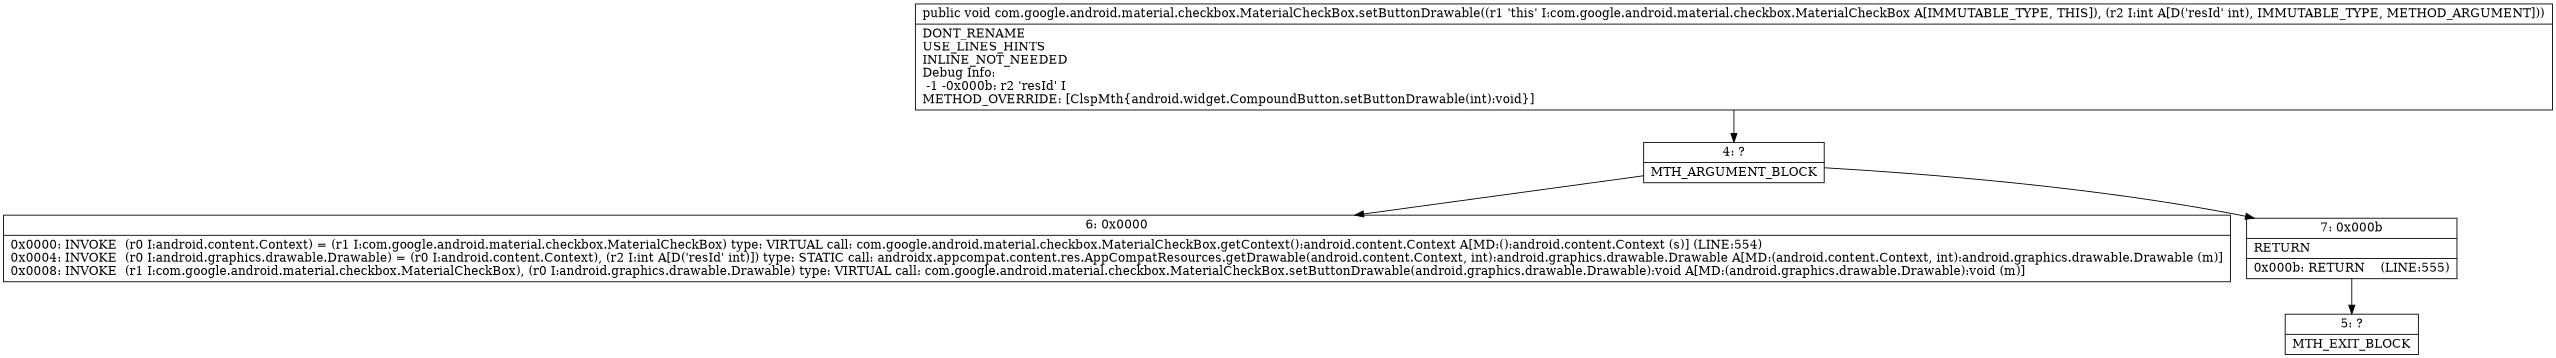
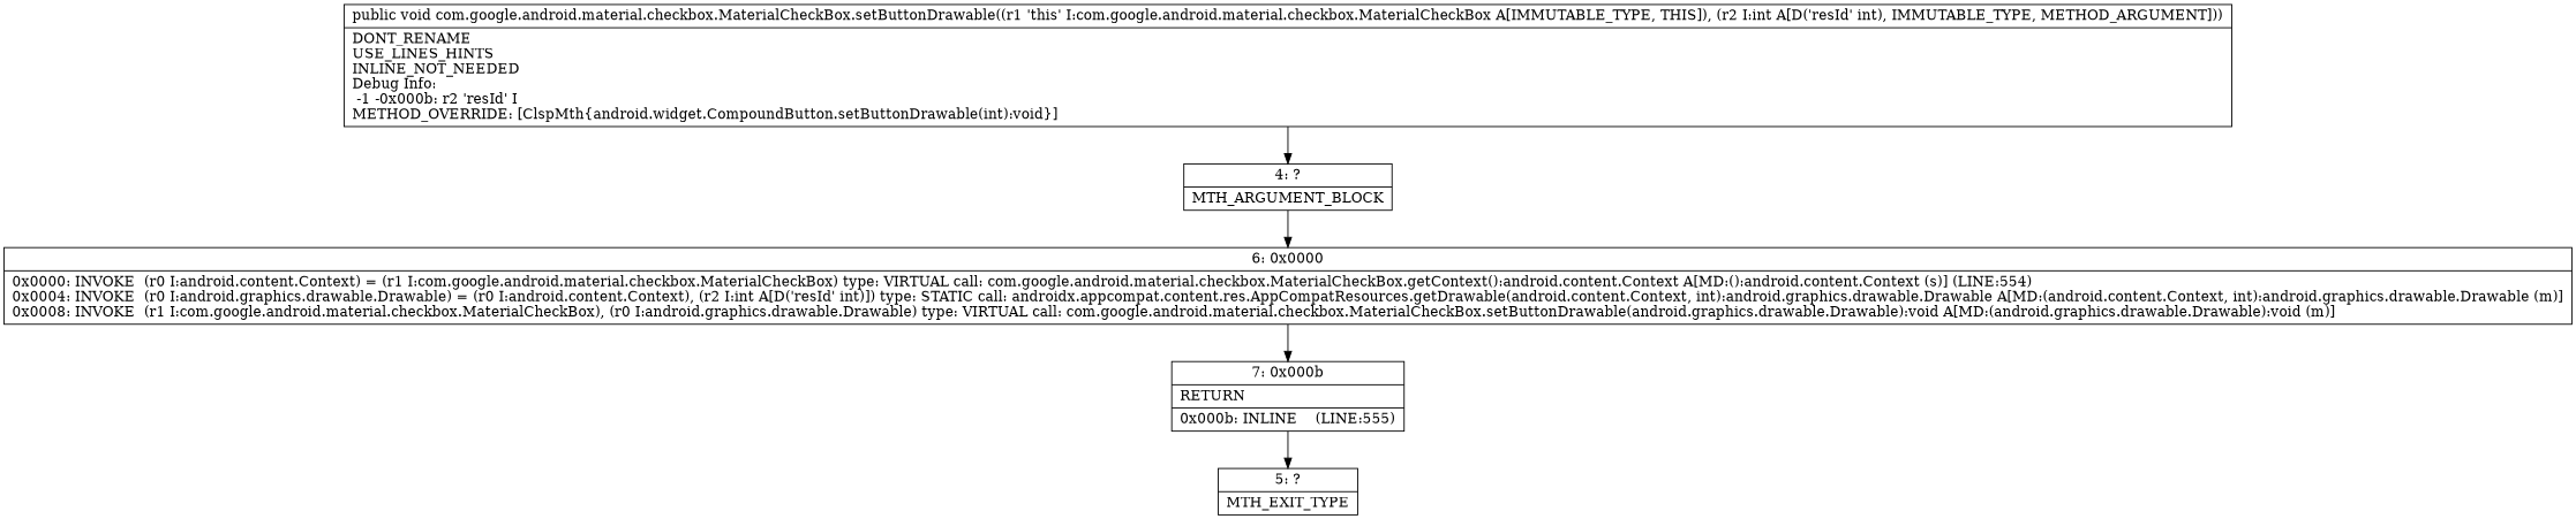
  digraph {
    node [shape=record]
    n1 [label="{4\:\ ?|MTH_ARGUMENT_BLOCK\l}"]
    n2 [label="{6\:\ 0x0000|0x0000: INVOKE  (r0 I:android.content.Context) = (r1 I:com.google.android.material.checkbox.MaterialCheckBox) type: VIRTUAL call: com.google.android.material.checkbox.MaterialCheckBox.getContext():android.content.Context A[MD:():android.content.Context (s)] (LINE:554)\l0x0004: INVOKE  (r0 I:android.graphics.drawable.Drawable) = (r0 I:android.content.Context), (r2 I:int A[D('resId' int)]) type: STATIC call: androidx.appcompat.content.res.AppCompatResources.getDrawable(android.content.Context, int):android.graphics.drawable.Drawable A[MD:(android.content.Context, int):android.graphics.drawable.Drawable (m)]\l0x0008: INVOKE  (r1 I:com.google.android.material.checkbox.MaterialCheckBox), (r0 I:android.graphics.drawable.Drawable) type: VIRTUAL call: com.google.android.material.checkbox.MaterialCheckBox.setButtonDrawable(android.graphics.drawable.Drawable):void A[MD:(android.graphics.drawable.Drawable):void (m)]\l}"]
-   n3 [label="{7\:\ 0x000b|RETURN\l|0x000b: RETURN    (LINE:555)\l}"]
-   n4 [label="{5\:\ ?|MTH_EXIT_BLOCK\l}"]
+   n3 [label="{7\:\ 0x000b|RETURN\l|0x000b: INLINE    (LINE:555)\l}"]
+   n4 [label="{5\:\ ?|MTH_EXIT_TYPE\l}"]
    n5 [label="{public void com.google.android.material.checkbox.MaterialCheckBox.setButtonDrawable((r1 'this' I:com.google.android.material.checkbox.MaterialCheckBox A[IMMUTABLE_TYPE, THIS]), (r2 I:int A[D('resId' int), IMMUTABLE_TYPE, METHOD_ARGUMENT]))  | DONT_RENAME\lUSE_LINES_HINTS\lINLINE_NOT_NEEDED\lDebug Info:\l  \-1 \-0x000b: r2 'resId' I\lMETHOD_OVERRIDE: [ClspMth\{android.widget.CompoundButton.setButtonDrawable(int):void\}]\l}"]
    n1 -> n2
-   n1 -> n3
+   n2 -> n3
    n3 -> n4
    n5 -> n1
  }
